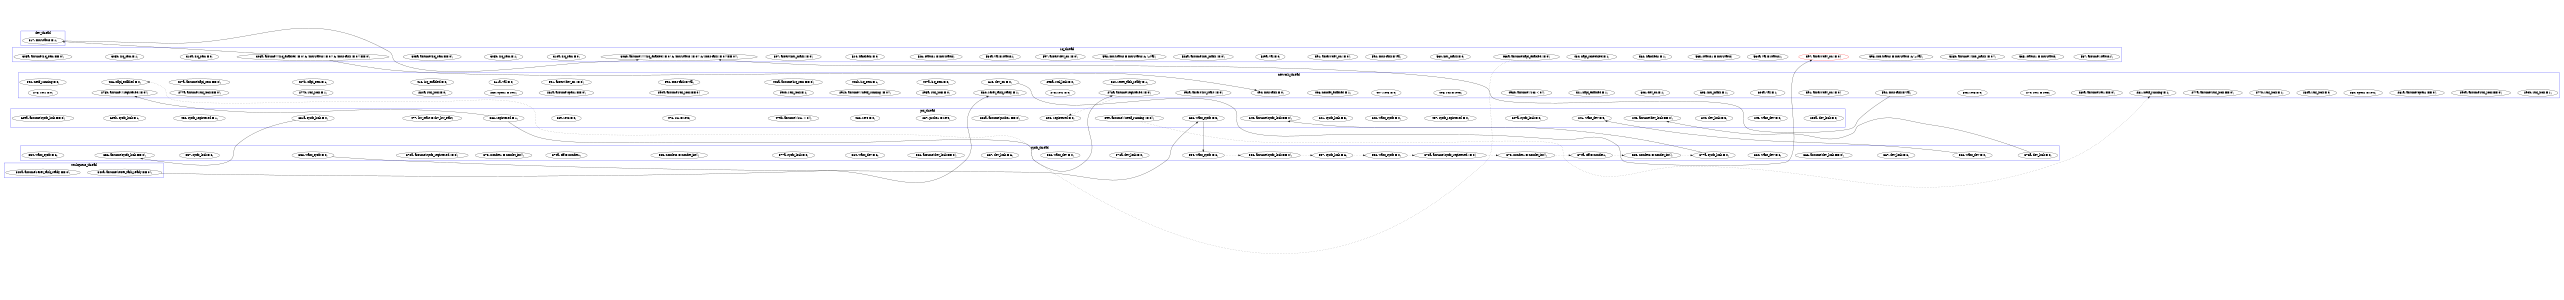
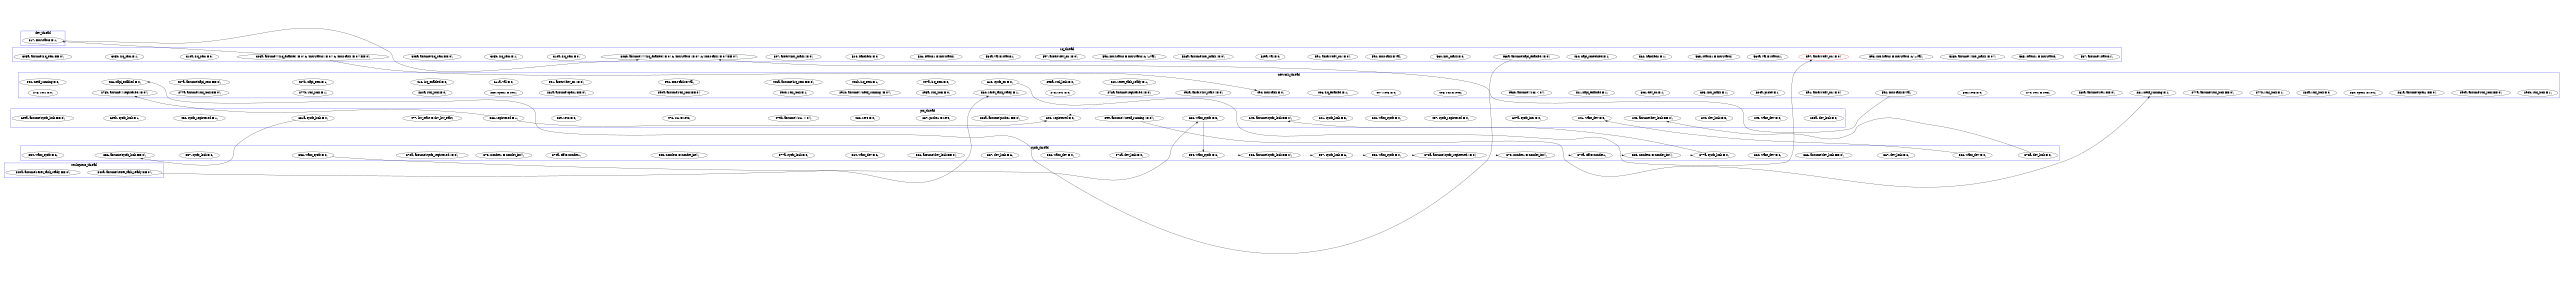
  digraph {
    rankdir=LR
    edge [color=white style=solid]
    n1 [label="317: IntrStatus = 1;"]
    n2 [label="368: want_dev = 0;"]
    n3 [label="376a: dev_lock = 0;"]
    n4 [label="367: dev_lock = 6;"]
    n5 [label="376a: dev_lock = 0;"]
    n6 [label="368: want_dev = 0;"]
    n7 [label="357: sysfs_lock = 6;"]
    n8 [label="358: want_sysfs = 0;"]
    n9 [label="372a: assume(sysfs_registered != 0);"]
    n10 [label="374a: off = nondet1;"]
    n11 [label="585: nondet2 = nondet_int();"]
    n12 [label="354: want_sysfs = 6;"]
    n13 [label="357: sysfs_lock = 6;"]
    n14 [label="358: want_sysfs = 0;"]
    n15 [label="377a: sysfs_lock = 0;"]
    n16 [label="367: dev_lock = 6;"]
    n17 [label="356: assume(sysfs_lock == 0);"]
    n18 [label="372a: assume(sysfs_registered != 0);"]
    n19 [label="373: nondet1 = nondet_int();"]
    n20 [label="374a: off = nondet1;"]
    n21 [label="585: nondet2 = nondet_int();"]
    n22 [label="373: nondet1 = nondet_int();"]
    n23 [label="364: want_dev = 6;"]
    n24 [label="364: want_dev = 6;"]
    n25 [label="366: assume(dev_lock == 0);"]
    n26 [label="366: assume(dev_lock == 0);"]
    n27 [label="377a: sysfs_lock = 0;"]
    n28 [label="356: assume(sysfs_lock == 0);"]
    n29 [label="354: want_sysfs = 6;"]
    n30 [label="340a: assume(reset_task_ready == 0);"]
    n31 [label="340a: assume(reset_task_ready == 0);"]
    n32 [label="280a: assume(ret1 == 0);"]
    n33 [label="281: netif_running = 1;"]
    n34 [label="591: assert(dev_on != 0);"]
    n35 [label="592: IntrMask = val;"]
    n36 [label="592: IntrMask = val;"]
    n37 [label="503: ret5 = 0;"]
    n38 [label="278b: assume(!(registered != 0));"]
    n39 [label="277a: assume(rtnl_lock == 0);"]
    n40 [label="279: ret1 = ret5;"]
    n41 [label="603: dev_on = 1;"]
    n42 [label="605: intr_mask = 1;"]
    n43 [label="260: open1 = ret1;"]
    n44 [label="261a: assume(open1 == 0);"]
    n45 [label="278a: assume(registered != 0);"]
    n46 [label="277b: rtnl_lock = 1;"]
    n47 [label="407: ret3 = 0;"]
    n48 [label="496: rc2 = ret3;"]
    n49 [label="494: IntrMask = 0;"]
-   n50 [label="406: nondet_enabled = 1;"]
+   n50 [label="406: irq_enabled = 1;"]
    n51 [label="284a: rtnl_lock = 0;"]
    n52 [label="260: open1 = ret1;"]
    n53 [label="277a: assume(rtnl_lock == 0);"]
    n54 [label="421: napi_enabled = 1;"]
    n55 [label="498b: assume(!(rc2 < 0));"]
    n56 [label="446a: assume(irq_sem == 0);"]
    n57 [label="427a: assume(napi_sem == 0);"]
    n58 [label="427b: napi_sem = 1;"]
    n59 [label="416: irq_enabled = 0;"]
    n60 [label="291b: assume(!(netif_running != 0));"]
    n61 [label="295a: rtnl_lock = 0;"]
-   n62 [label="604a: val = 1;"]
+   n62 [label="604a: probe = 1;"]
    n63 [label="277b: rtnl_lock = 1;"]
    n64 [label="290b: rtnl_lock = 1;"]
    n65 [label="261a: assume(open1 == 0);"]
    n66 [label="290a: assume(rtnl_lock == 0);"]
    n67 [label="611a: val = 0;"]
    n68 [label="290a: assume(rtnl_lock == 0);"]
-   n69 [label="615: dev_on = 0;"]
+   n69 [label="615: sysfs_on = 0;"]
    n70 [label="492a: assert(hw_start != 0);"]
    n71 [label="591: assert(dev_on != 0);"]
    n72 [label="426: napi_enabled = 0;"]
    n73 [label="560: reset_task_ready = 1;"]
    n74 [label="292: netif_running = 0;"]
    n75 [label="446b: irq_sem = 1;"]
    n76 [label="275: ret1 = 0;"]
    n77 [label="295a: rtnl_lock = 0;"]
    n78 [label="560: reset_task_ready = 1;"]
    n79 [label="290b: rtnl_lock = 1;"]
    n80 [label="275: ret1 = 0;"]
    n81 [label="447a: irq_sem = 0;"]
    n82 [label="284a: rtnl_lock = 0;"]
    n83 [label="530: intr_mask = 0;"]
    n84 [label="433a: assume(napi_enabled != 0);"]
    n85 [label="528b: assume(!(intr_mask != 0));"]
    n86 [label="535: status1 = IntrStatus;"]
    n87 [label="305b: irq_sem = 1;"]
    n88 [label="310a: irq_sem = 0;"]
    n89 [label="305a: assume(irq_sem == 0);"]
    n90 [label="306a: assume((((irq_enabled != 0) & (IntrStatus != 0)) & (IntrMask != 0)) == 0);"]
    n91 [label="305a: assume(irq_sem == 0);"]
    n92 [label="305b: irq_sem = 1;"]
    n93 [label="310a: irq_sem = 0;"]
    n94 [label="306b: assume(!((((irq_enabled != 0) & (IntrStatus != 0)) & (IntrMask != 0)) == 0));"]
    n95 [label="307: assert(intr_mask != 0);"]
    n96 [label="524: handled2 = 0;"]
    n97 [label="532: handled2 = 1;"]
    n98 [label="535: status1 = IntrStatus;"]
    n99 [label="597: assert(dev_on != 0);"]
    n100 [label="598: IntrStatus = IntrStatus & (~val);"]
    n101 [label="537: assume(!status1);"]
    n102 [label="434: napi_scheduled = 1;"]
    n103 [label="526: status1 = IntrStatus;"]
    n104 [color=red label="597: assert(dev_on != 0);"]
    n105 [label="534a: val = status1;"]
    n106 [label="528a: assume(intr_mask != 0);"]
    n107 [label="598: IntrStatus = IntrStatus & (~val);"]
    n108 [label="529a: val = 0;"]
    n109 [label="591: assert(dev_on != 0);"]
    n110 [label="534a: val = status1;"]
    n111 [label="592: IntrMask = val;"]
    n112 [label="243: assume(dev_lock == 0);"]
    n113 [label="399: assume(!(netif_running != 0));"]
    n114 [label="629a: assume(sysfs_lock == 0);"]
    n115 [label="629b: sysfs_lock = 1;"]
    n116 [label="237: probe1 = ret4;"]
    n117 [label="238a: assume(probe1 == 0);"]
    n118 [label="388: registered = 1;"]
    n119 [label="457: sysfs_registered = 0;"]
-   n120 [label="647a: sysfs_lock = 0;"]
+   n120 [label="647a: sysfs_intr = 0;"]
    n121 [label="476: rc1 = ret2;"]
    n122 [label="479b: assume(!(rc1 < 0));"]
    n123 [label="398: registered = 0;"]
    n124 [label="452: sysfs_registered = 1;"]
    n125 [label="631a: sysfs_lock = 0;"]
    n126 [label="844: dev_lock = 5;"]
    n127 [label="642: want_sysfs = 0;"]
    n128 [label="640: assume(sysfs_lock == 0);"]
    n129 [label="638: want_sysfs = 5;"]
    n130 [label="241: want_dev = 5;"]
    n131 [label="641: sysfs_lock = 5;"]
    n132 [label="482: ret4 = 0;"]
    n133 [label="477: hw_start = drv_hw_start;"]
    n134 [label="245: want_dev = 0;"]
    n135 [label="250a: dev_lock = 0;"]
    n136 [label="389: ret2 = 0;"]
    subgraph cluster_1 {
      color=blue
      label=dev_thread
      n1
    }
    subgraph cluster_2 {
      color=blue
      label=sysfs_thread
      n2
      n3
      n4
      n5
      n6
      n7
      n8
      n9
      n10
      n11
      n12
      n13
      n14
      n15
      n16
      n17
      n18
      n19
      n20
      n21
      n22
      n23
      n24
      n25
      n26
      n27
      n28
      n29
    }
    subgraph cluster_3 {
      color=blue
      label=workqueue_thread
      n30
      n31
    }
    subgraph cluster_4 {
      color=blue
      label=network_thread
      n32
      n33
      n34
      n35
      n36
      n37
      n38
      n39
      n40
      n41
      n42
      n43
      n44
      n45
      n46
      n47
      n48
      n49
      n50
      n51
      n52
      n53
      n54
      n55
      n56
      n57
      n58
      n59
      n60
      n61
      n62
      n63
      n64
      n65
      n66
      n67
      n68
      n69
      n70
      n71
      n72
      n73
      n74
      n75
      n76
      n77
      n78
      n79
      n80
      n81
      n82
    }
    subgraph cluster_5 {
      color=blue
      label=irq_thread
      n83
      n84
      n85
      n86
      n87
      n88
      n89
      n90
      n91
      n92
      n93
      n94
      n95
      n96
      n97
      n98
      n99
      n100
      n101
      n102
      n103
      n104
      n105
      n106
      n107
      n108
      n109
      n110
      n111
    }
    subgraph cluster_6 {
      color=blue
      label=pci_thread
      n112
      n113
      n114
      n115
      n116
      n117
      n118
      n119
      n120
      n121
      n122
      n123
      n124
      n125
      n126
      n127
      n128
      n129
      n130
      n131
      n132
      n133
      n134
      n135
      n136
    }
    n1 -> n94 [color=black constraint=false]
    n2 -> n3
    n3 -> n12
    n4 -> n2
    n5 -> n112 [color=black constraint=false]
    n6 -> n5
    n6 -> n130 [color=black constraint=false]
    n7 -> n8
    n8 -> n9
    n8 -> n129 [color=black constraint=false]
    n9 -> n22
    n10 -> n11
    n11 -> n15
    n12 -> n17 [color=black style=dotted]
    n13 -> n14 [color=black style=dotted]
    n14 -> n18 [color=black style=dotted]
    n15 -> n23
    n16 -> n6
    n17 -> n13 [color=black style=dotted]
    n18 -> n19 [color=black style=dotted]
    n19 -> n20 [color=black style=dotted]
    n20 -> n21 [color=black style=dotted]
    n21 -> n27 [color=black style=dotted]
    n22 -> n10
    n23 -> n26
    n24 -> n25
    n25 -> n16
    n26 -> n4
    n27 -> n24
    n27 -> n128 [color=black constraint=false]
    n28 -> n7
    n29 -> n28
    n30 -> n73 [color=black constraint=false]
    n31 -> n30
    n32 -> n33
    n33 -> n53
    n34 -> n35
    n35 -> n56
    n36 -> n37
    n36 -> n94 [color=black constraint=false]
    n37 -> n40
    n38 -> n39
    n39 -> n46
    n40 -> n32
    n41 -> n42
    n42 -> n62
    n43 -> n44
    n44 -> n68
    n45 -> n70
    n45 -> n123 [color=black constraint=false style=dotted]
    n46 -> n51
    n47 -> n48
    n48 -> n55
    n49 -> n50
    n50 -> n47
    n51 -> n52
    n52 -> n65
    n53 -> n63
    n54 -> n41
    n55 -> n54
    n56 -> n75
    n57 -> n58
    n58 -> n59
    n59 -> n67
    n60 -> n61
    n61 -> n73
    n62 -> n71
    n63 -> n82
    n64 -> n60
    n65 -> n66
    n66 -> n64
    n67 -> n34
    n68 -> n79
    n69 -> n77
    n69 -> n104 [color=black constraint=false]
    n70 -> n49
    n71 -> n36
    n72 -> n57
    n73 -> n80
    n74 -> n72
    n75 -> n81
    n76 -> n38
    n77 -> n78
    n80 -> n45
    n81 -> n69
    n82 -> n43
    n83 -> n84
-   n84 -> n72 [color=black constraint=false style=dotted]
+   n84 -> n72 [color=black constraint=false]
    n84 -> n102
    n85 -> n86
    n86 -> n101
    n87 -> n88
    n88 -> n90
    n89 -> n87
    n90 -> n1 [color=black constraint=false]
    n90 -> n49 [color=black constraint=false]
    n90 -> n91
    n91 -> n92
    n92 -> n93
    n93 -> n94
    n94 -> n95
    n95 -> n96
    n96 -> n103
    n97 -> n98
    n98 -> n105
    n99 -> n100
    n100 -> n106
    n102 -> n97
    n103 -> n110
    n104 -> n107
    n105 -> n104
    n106 -> n108
    n107 -> n85
    n108 -> n109
    n109 -> n111
    n110 -> n99
    n111 -> n83
    n112 -> n126
-   n113 -> n33 [color=black constraint=false style=dotted]
+   n113 -> n33 [color=black constraint=false]
    n113 -> n129
    n114 -> n115
    n115 -> n124
    n116 -> n117
    n117 -> n123
    n118 -> n38 [color=black constraint=false]
-   n118 -> n45 [color=black constraint=false]
+   n118 -> n123 [color=black constraint=false]
    n118 -> n136
    n119 -> n120
    n120 -> n130
    n121 -> n122
    n122 -> n132
    n123 -> n113
    n124 -> n125
    n125 -> n28 [color=black constraint=false]
    n125 -> n133
    n126 -> n134
    n127 -> n119
    n128 -> n131
    n129 -> n12 [color=black constraint=false]
    n129 -> n128
    n130 -> n112
    n131 -> n127
    n132 -> n116
    n133 -> n118
    n134 -> n135
    n136 -> n121
  }
